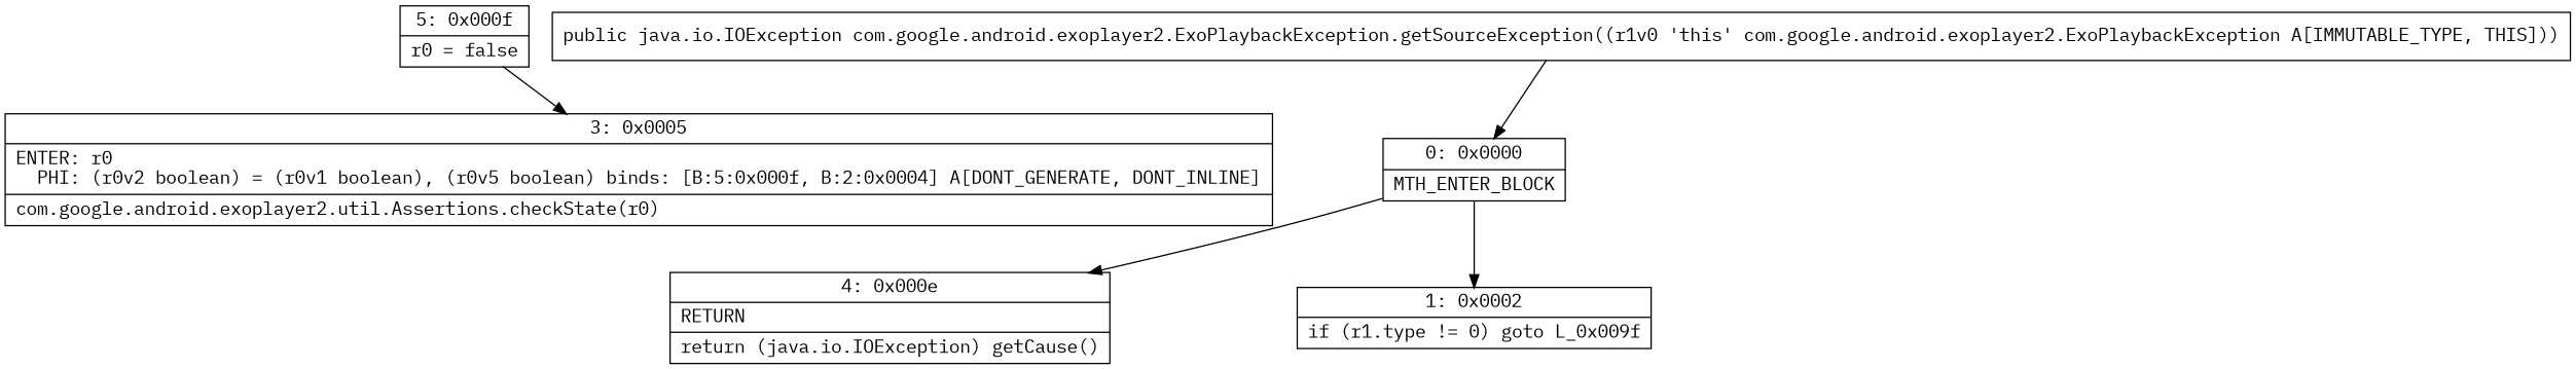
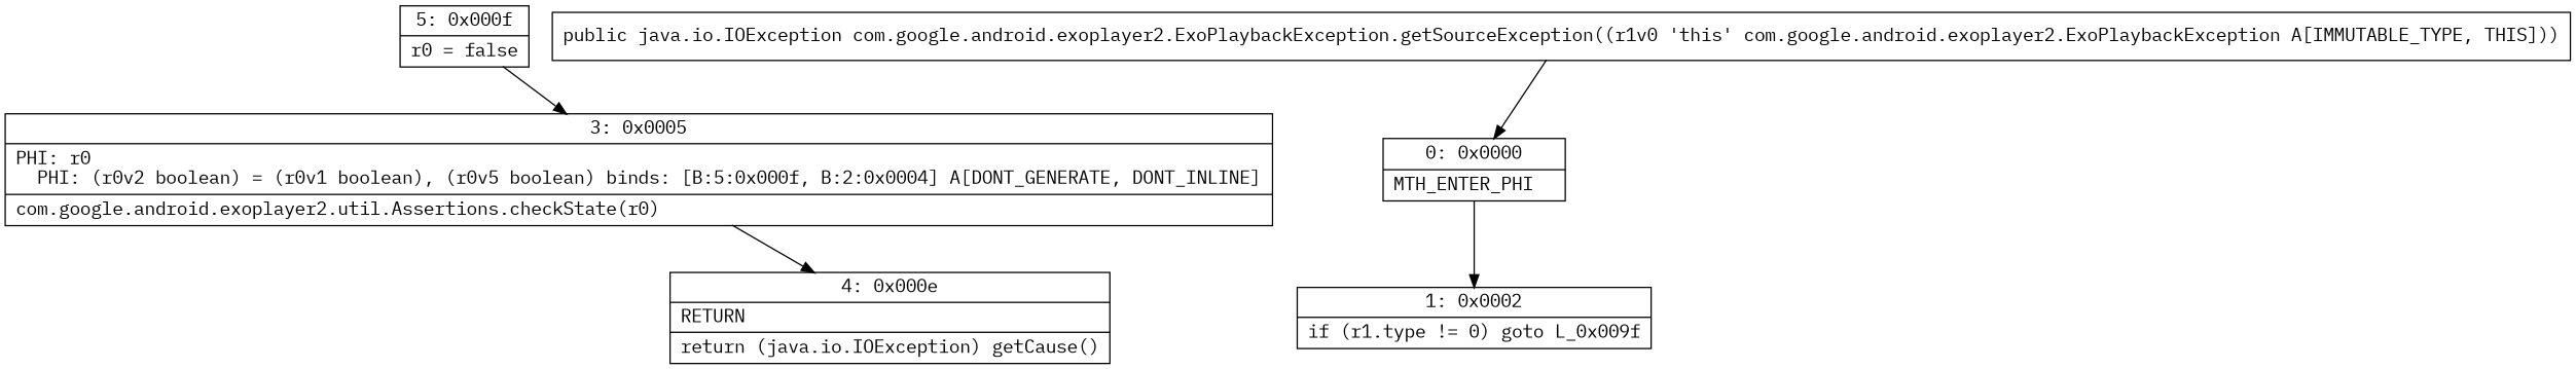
  digraph {
    fontname="IBM Plex Mono"
    node [fontname="IBM Plex Mono" shape=record]
    edge [fontname="IBM Plex Mono"]
-   n1 [label="{0\:\ 0x0000|MTH_ENTER_BLOCK\l}"]
+   n1 [label="{0\:\ 0x0000|MTH_ENTER_PHI\l}"]
    n2 [label="{1\:\ 0x0002|if (r1.type != 0) goto L_0x009f\l}"]
    n3 [label="{5\:\ 0x000f|r0 = false\l}"]
-   n4 [label="{3\:\ 0x0005|ENTER: r0 \l  PHI: (r0v2 boolean) = (r0v1 boolean), (r0v5 boolean) binds: [B:5:0x000f, B:2:0x0004] A[DONT_GENERATE, DONT_INLINE]\l|com.google.android.exoplayer2.util.Assertions.checkState(r0)\l}"]
+   n4 [label="{3\:\ 0x0005|PHI: r0 \l  PHI: (r0v2 boolean) = (r0v1 boolean), (r0v5 boolean) binds: [B:5:0x000f, B:2:0x0004] A[DONT_GENERATE, DONT_INLINE]\l|com.google.android.exoplayer2.util.Assertions.checkState(r0)\l}"]
    n5 [label="{4\:\ 0x000e|RETURN\l|return (java.io.IOException) getCause()\l}"]
    n6 [label="{public java.io.IOException com.google.android.exoplayer2.ExoPlaybackException.getSourceException((r1v0 'this' com.google.android.exoplayer2.ExoPlaybackException A[IMMUTABLE_TYPE, THIS])) }"]
    n1 -> n2
    n3 -> n4
-   n1 -> n5
+   n4 -> n5
    n6 -> n1
  }
